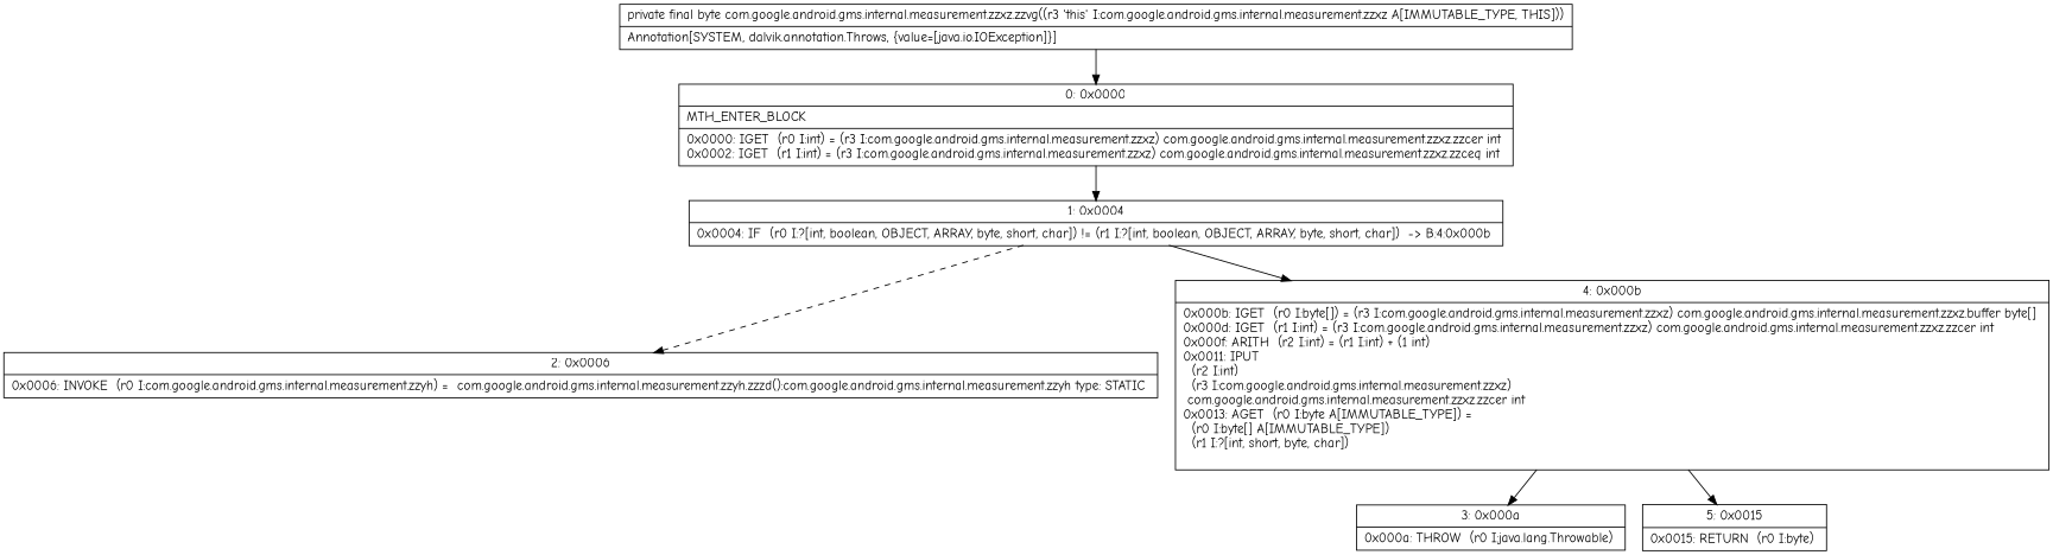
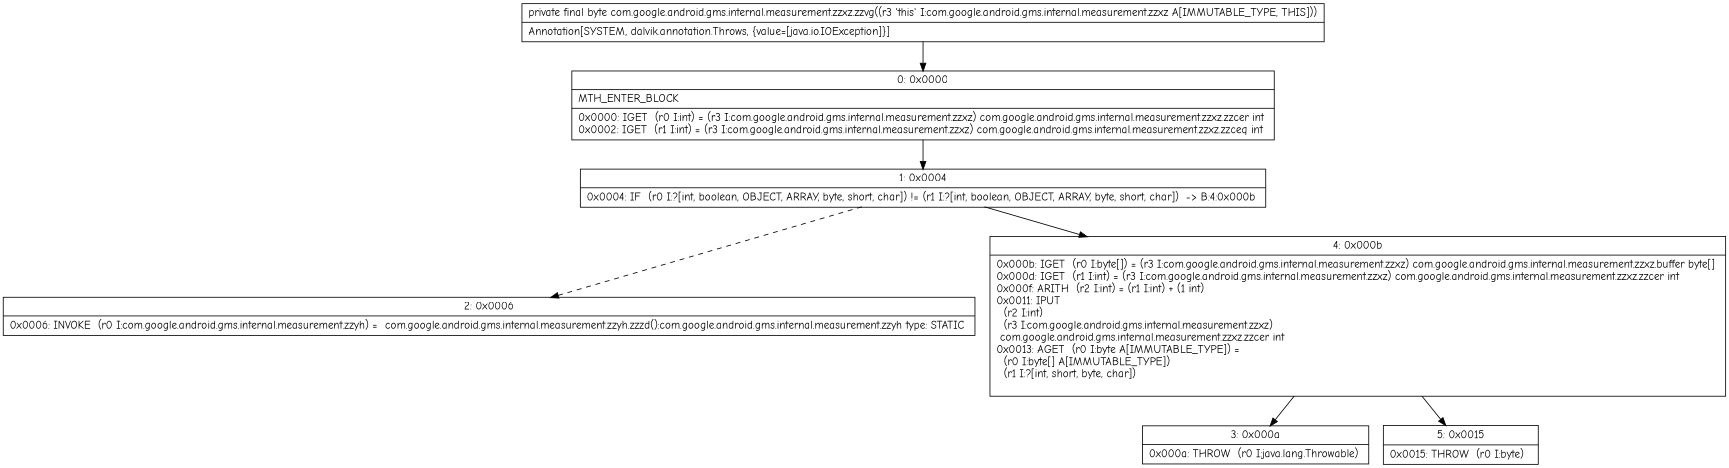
  digraph {
    fontname="Comic Neue"
    node [fontname="Comic Neue" shape=record]
    edge [fontname="Comic Neue"]
    n1 [label="{0\:\ 0x0000|MTH_ENTER_BLOCK\l|0x0000: IGET  (r0 I:int) = (r3 I:com.google.android.gms.internal.measurement.zzxz) com.google.android.gms.internal.measurement.zzxz.zzcer int \l0x0002: IGET  (r1 I:int) = (r3 I:com.google.android.gms.internal.measurement.zzxz) com.google.android.gms.internal.measurement.zzxz.zzceq int \l}"]
    n2 [label="{1\:\ 0x0004|0x0004: IF  (r0 I:?[int, boolean, OBJECT, ARRAY, byte, short, char]) != (r1 I:?[int, boolean, OBJECT, ARRAY, byte, short, char])  \-\> B:4:0x000b \l}"]
    n3 [label="{2\:\ 0x0006|0x0006: INVOKE  (r0 I:com.google.android.gms.internal.measurement.zzyh) =  com.google.android.gms.internal.measurement.zzyh.zzzd():com.google.android.gms.internal.measurement.zzyh type: STATIC \l}"]
    n4 [label="{4\:\ 0x000b|0x000b: IGET  (r0 I:byte[]) = (r3 I:com.google.android.gms.internal.measurement.zzxz) com.google.android.gms.internal.measurement.zzxz.buffer byte[] \l0x000d: IGET  (r1 I:int) = (r3 I:com.google.android.gms.internal.measurement.zzxz) com.google.android.gms.internal.measurement.zzxz.zzcer int \l0x000f: ARITH  (r2 I:int) = (r1 I:int) + (1 int) \l0x0011: IPUT  \l  (r2 I:int)\l  (r3 I:com.google.android.gms.internal.measurement.zzxz)\l com.google.android.gms.internal.measurement.zzxz.zzcer int \l0x0013: AGET  (r0 I:byte A[IMMUTABLE_TYPE]) = \l  (r0 I:byte[] A[IMMUTABLE_TYPE])\l  (r1 I:?[int, short, byte, char])\l \l}"]
    n5 [label="{3\:\ 0x000a|0x000a: THROW  (r0 I:java.lang.Throwable) \l}"]
-   n6 [label="{5\:\ 0x0015|0x0015: RETURN  (r0 I:byte) \l}"]
+   n6 [label="{5\:\ 0x0015|0x0015: THROW  (r0 I:byte) \l}"]
    n7 [label="{private final byte com.google.android.gms.internal.measurement.zzxz.zzvg((r3 'this' I:com.google.android.gms.internal.measurement.zzxz A[IMMUTABLE_TYPE, THIS]))  | Annotation[SYSTEM, dalvik.annotation.Throws, \{value=[java.io.IOException]\}]\l}"]
    n1 -> n2
    n2 -> n3 [style=dashed]
    n2 -> n4
    n4 -> n5
    n4 -> n6
    n7 -> n1
  }
